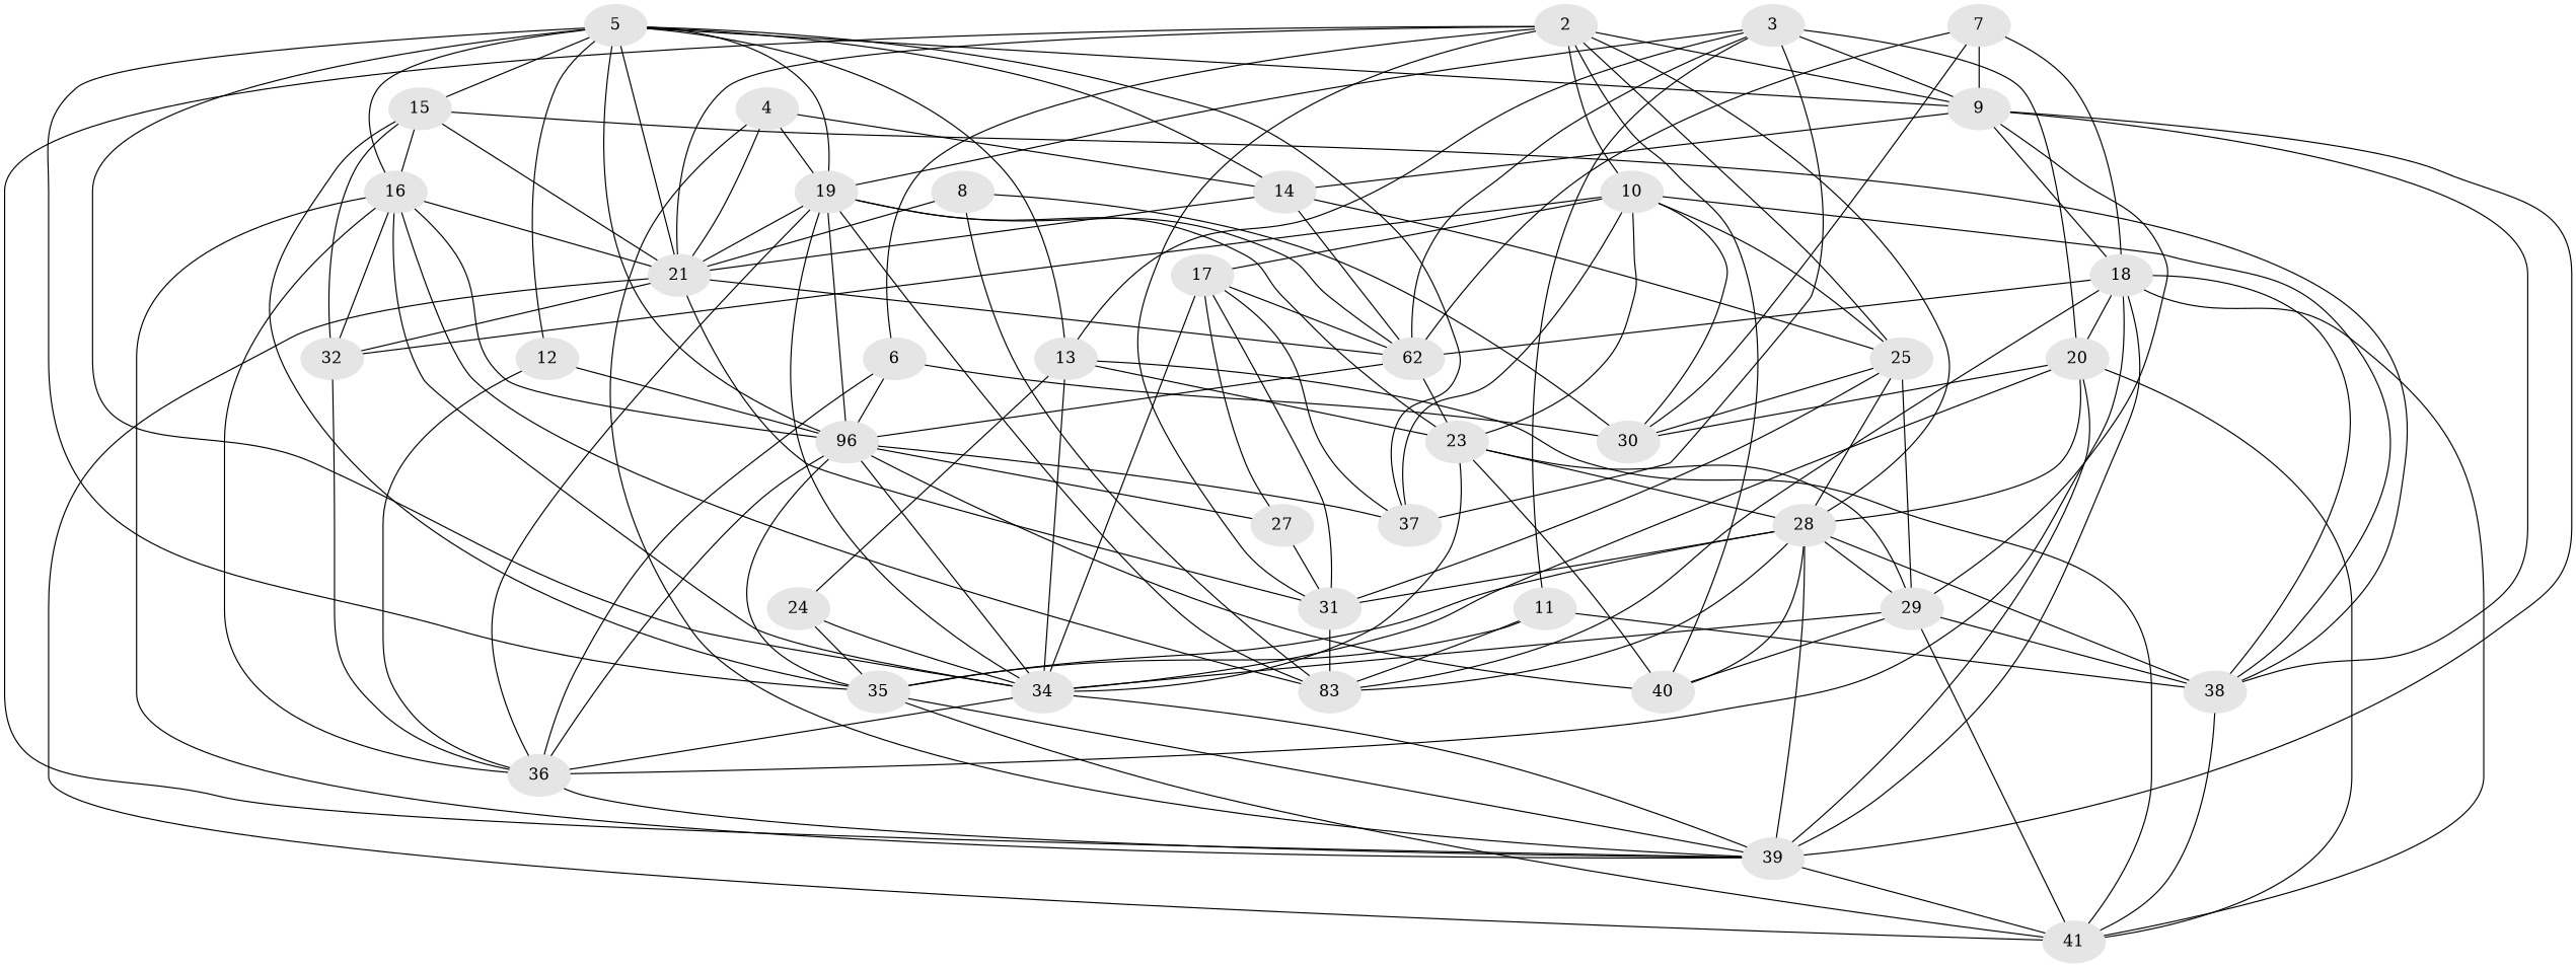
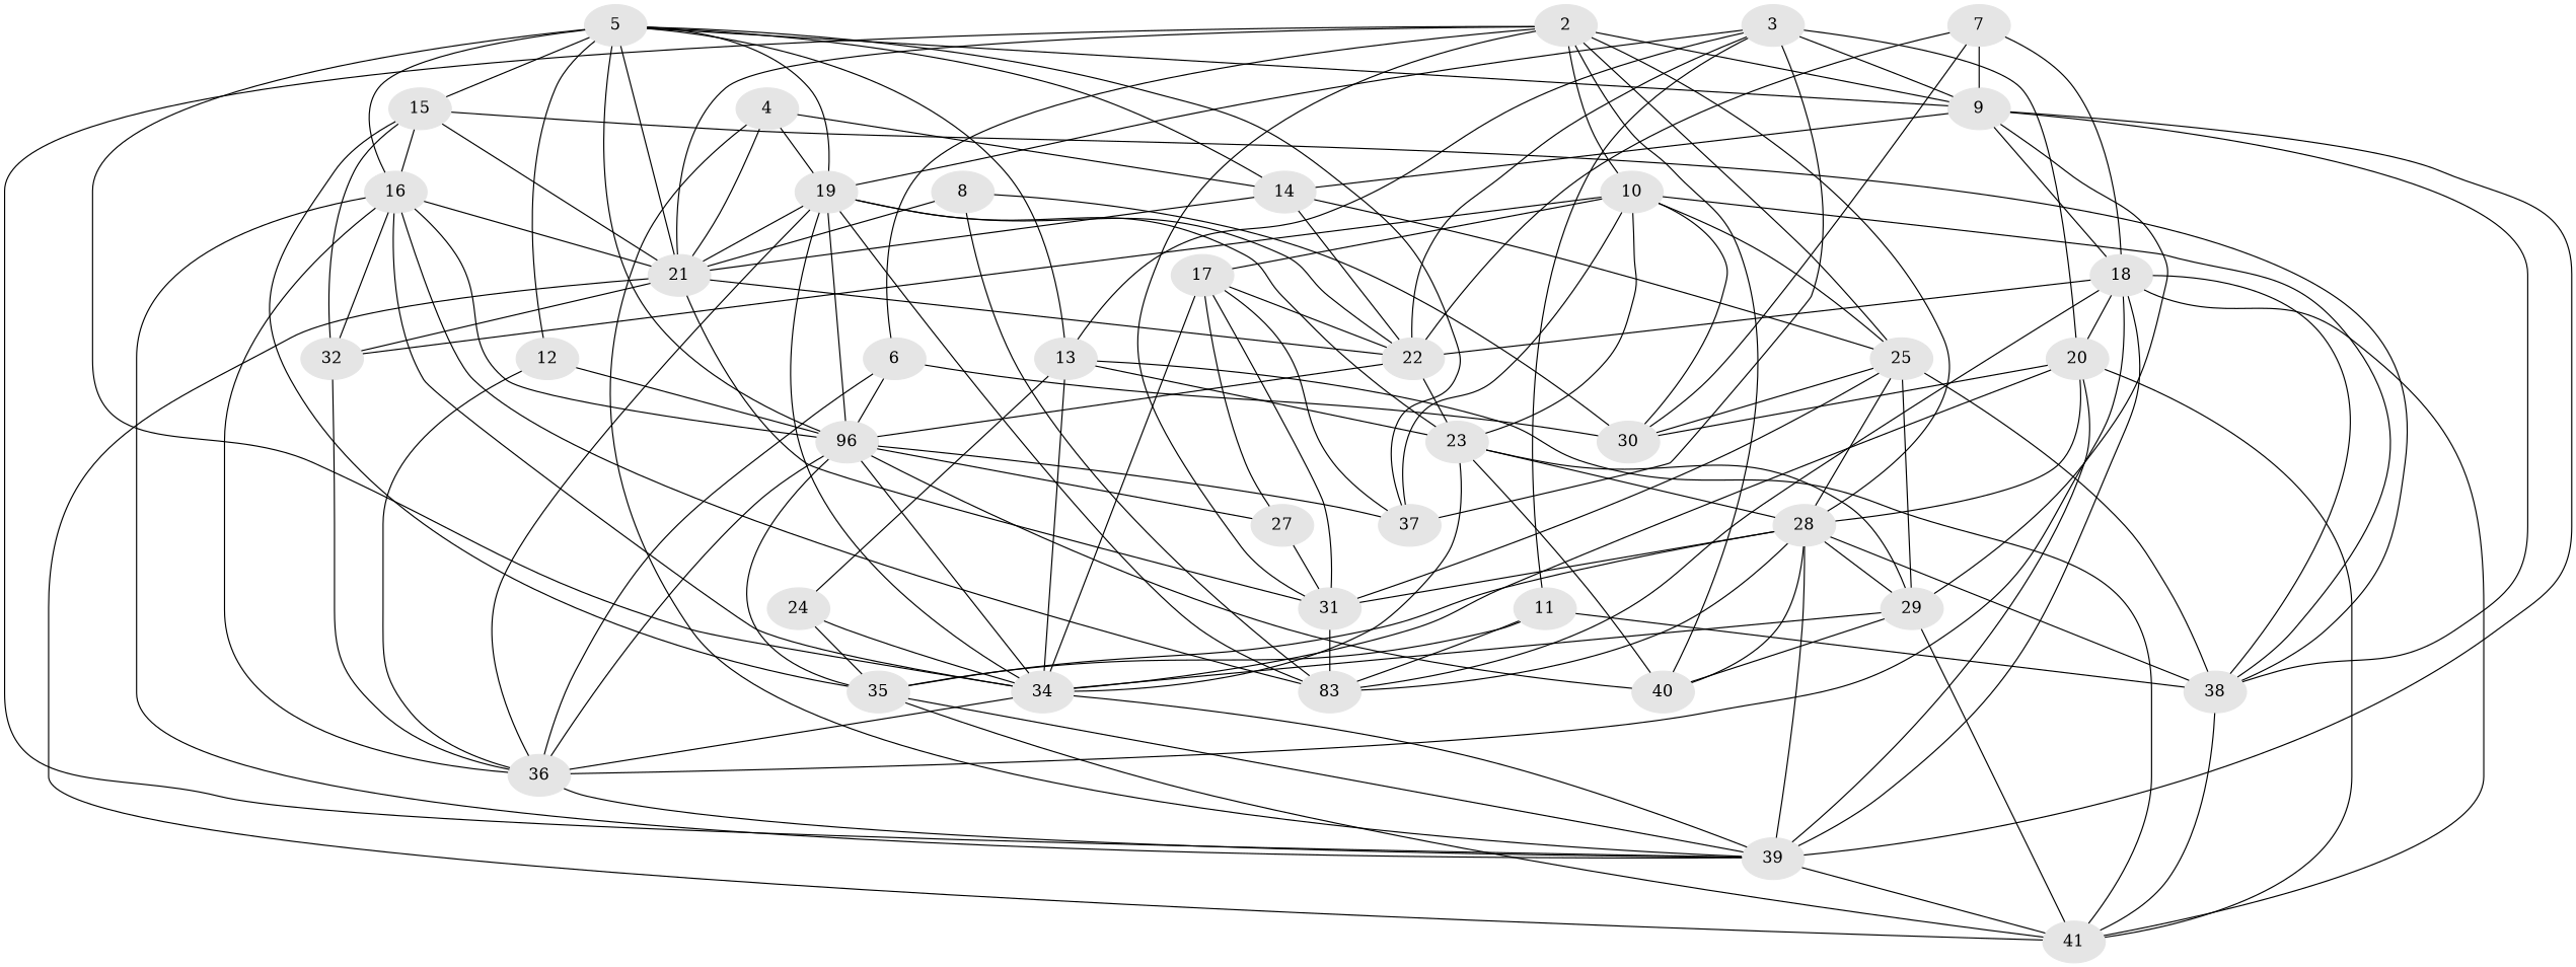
  graph {
    node [color=gray90 style=filled]
    edge [weight=1.0]
    n1 [label=96]
    6
    30
    36
    8
    21
    n7 [label=83]
    27
    31
    2
    9
    10
    25
    28
    39
    40
    14
    18
    29
    38
    37
    17
    23
    32
-   22 [label=62]
+   22
    41
    35
    3
    11
    13
    19
    20
    34
    24
    4
    5
    12
    15
    16
    7
    n1 -- 36
    n1 -- 27
    n1 -- 40
    n1 -- 37
    n1 -- 35
    n1 -- 34
    6 -- n1
    6 -- 30
    6 -- 36
    36 -- 39
    8 -- 30
    8 -- 21
    8 -- n7
    21 -- 31
    21 -- 32
    21 -- 22
    21 -- 41
    27 -- 31
    31 -- n7
    2 -- 6
    2 -- 21
    2 -- 31
    2 -- 9 [weight=2.0]
    2 -- 10
    2 -- 25
    2 -- 28
    2 -- 39
    2 -- 40
    9 -- 39
    9 -- 14 [weight=3.0]
    9 -- 18 [weight=2.0]
    9 -- 29
    9 -- 38
    10 -- 30
    10 -- 25
    10 -- 38
    10 -- 37
    10 -- 17
    10 -- 23
    10 -- 32
    25 -- 30 [weight=2.0]
    25 -- 31
    25 -- 28
    25 -- 29
-   29 -- 38 [weight=2.0]
+   25 -- 38 [weight=2.0]
    28 -- n7
    28 -- 31 [weight=2.0]
    28 -- 39
    28 -- 40
    28 -- 29
    28 -- 38
    28 -- 35
    39 -- 41
    14 -- 21
    14 -- 25 [weight=2.0]
    14 -- 22
    18 -- 36
    18 -- n7
    18 -- 39
    18 -- 38
    18 -- 22
    18 -- 41
    18 -- 20
    29 -- 40
    29 -- 41 [weight=2.0]
    29 -- 34
    38 -- 41 [weight=2.0]
    17 -- 27
    17 -- 31
    17 -- 37
    17 -- 22
    17 -- 34
    23 -- 28
    23 -- 40 [weight=2.0]
    23 -- 29
    23 -- 34
    32 -- 36
    22 -- n1
    22 -- 23
    35 -- 39
    35 -- 41
    3 -- 9 [weight=2.0]
    3 -- 37 [weight=2.0]
    3 -- 22 [weight=2.0]
    3 -- 11
    3 -- 13
    3 -- 19
    3 -- 20
    11 -- n7
    11 -- 38 [weight=3.0]
    11 -- 35
    13 -- 23
    13 -- 41
    13 -- 34 [weight=3.0]
    13 -- 24
    19 -- n1
    19 -- 36
    19 -- 21
    19 -- n7
    19 -- 23
    19 -- 22
    19 -- 34
    20 -- 30
    20 -- 28
    20 -- 39 [weight=2.0]
    20 -- 41
    20 -- 34
    34 -- 36
    34 -- 39
    24 -- 35
    24 -- 34
    4 -- 21
    4 -- 39
    4 -- 14
    4 -- 19
    5 -- n1
    5 -- 21
    5 -- 9
    5 -- 14
    5 -- 37
-   5 -- 35
    5 -- 13
    5 -- 19 [weight=2.0]
    5 -- 34
    5 -- 12
    5 -- 15
    5 -- 16
    12 -- n1
    12 -- 36
    15 -- 21
    15 -- 38
    15 -- 32
    15 -- 35
    15 -- 16
    16 -- n1
    16 -- 36
    16 -- 21
    16 -- n7
    16 -- 39
    16 -- 32
    16 -- 34
    7 -- 30
    7 -- 9
    7 -- 18 [weight=2.0]
    7 -- 22
  }
